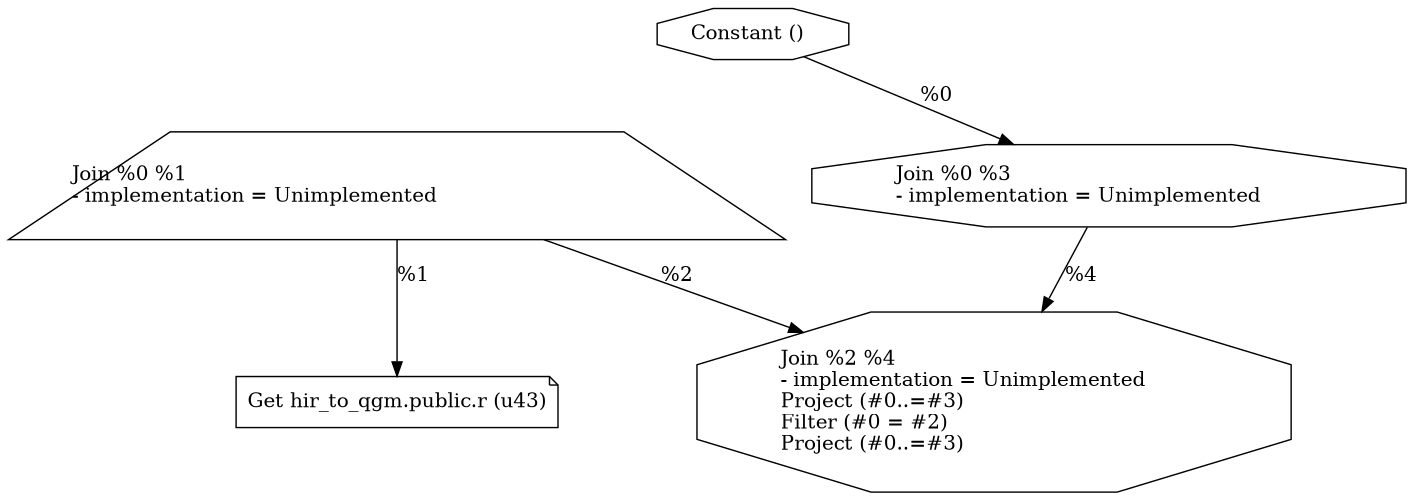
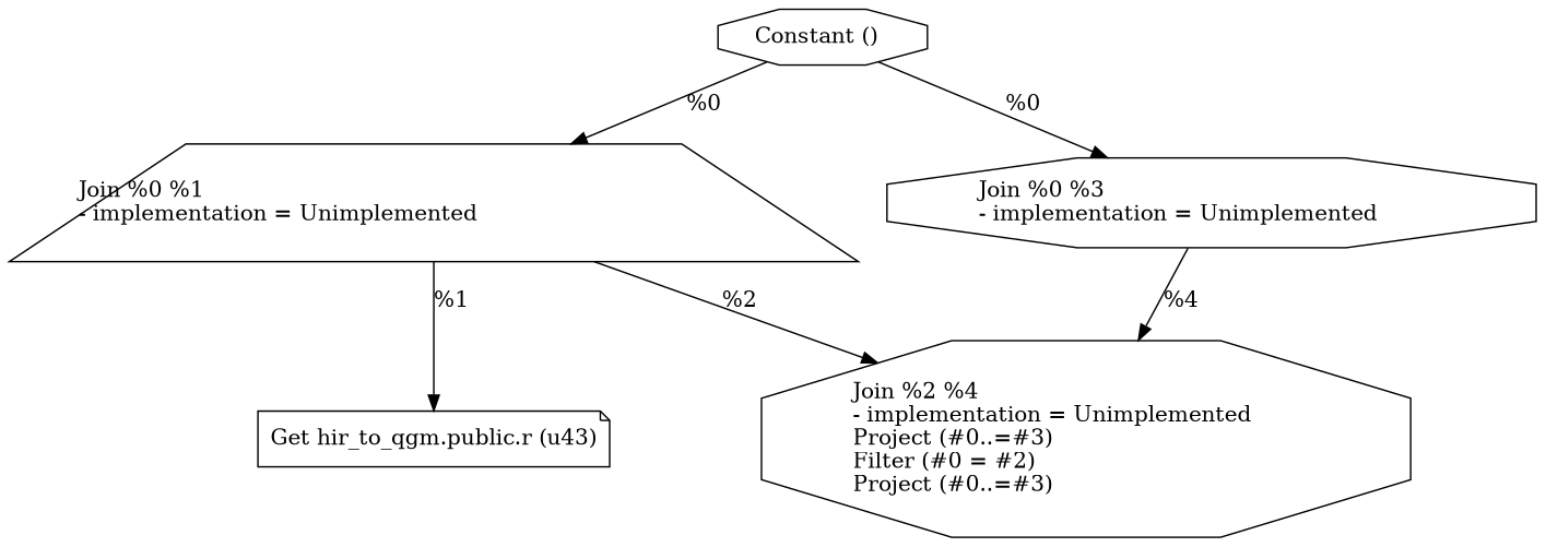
  digraph {
    node [shape=octagon]
    n1 [label="Constant ()\l"]
    n2 [label="Join %0 %1\l- implementation = Unimplemented\l" shape=trapezium]
    n3 [label="Join %0 %3\l- implementation = Unimplemented\l"]
    n4 [label="Get hir_to_qgm.public.r (u43)\l" shape=note]
    n5 [label="Join %2 %4\l- implementation = Unimplemented\lProject (#0..=#3)\lFilter (#0 = #2)\lProject (#0..=#3)\l"]
+   n1 -> n2 [label="%0\l"]
    n1 -> n3 [label="%0\l"]
    n2 -> n4 [label="%1\l"]
    n2 -> n5 [label="%2\l"]
    n3 -> n5 [label="%4\l"]
  }
